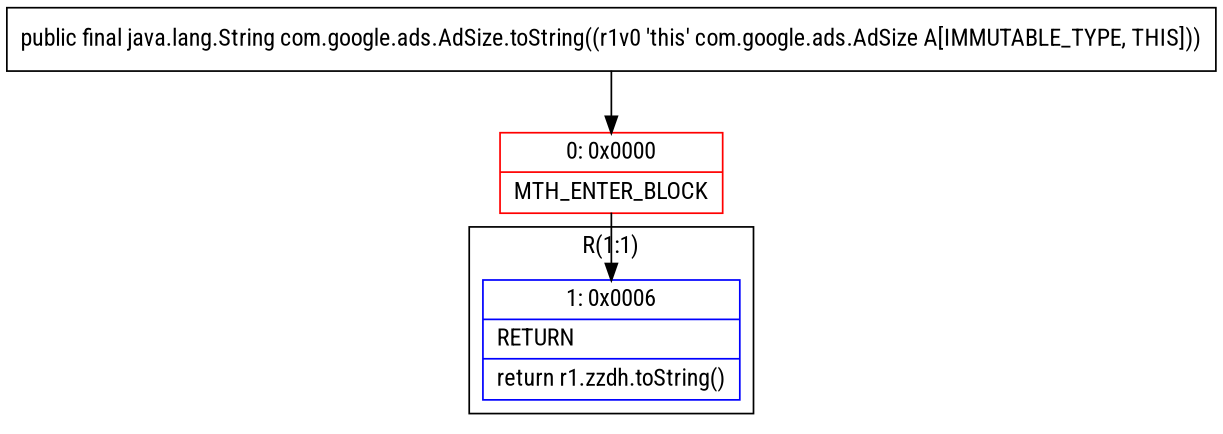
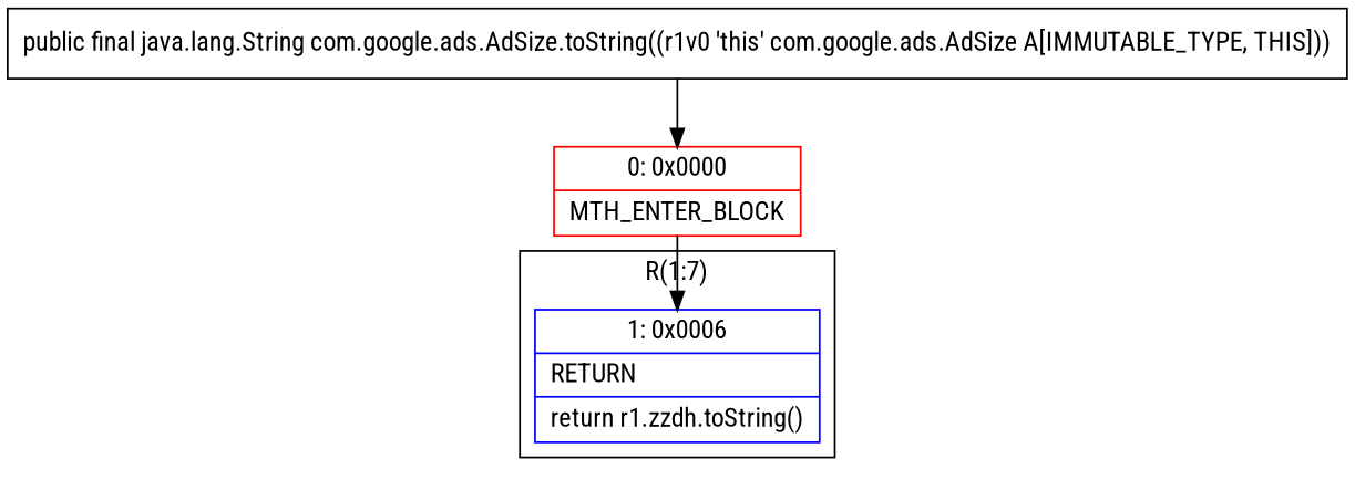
  digraph {
    fontname="Roboto Condensed"
    node [shape=record fontname="Roboto Condensed"]
    edge [fontname="Roboto Condensed"]
    n1 [color=blue label="{1\:\ 0x0006|RETURN\l|return r1.zzdh.toString()\l}"]
    n2 [color=red label="{0\:\ 0x0000|MTH_ENTER_BLOCK\l}"]
    n3 [label="{public final java.lang.String com.google.ads.AdSize.toString((r1v0 'this' com.google.ads.AdSize A[IMMUTABLE_TYPE, THIS])) }"]
    subgraph cluster_1 {
-     label="R(1:1)"
+     label="R(1:7)"
      n1
    }
    n2 -> n1
    n3 -> n2
  }
